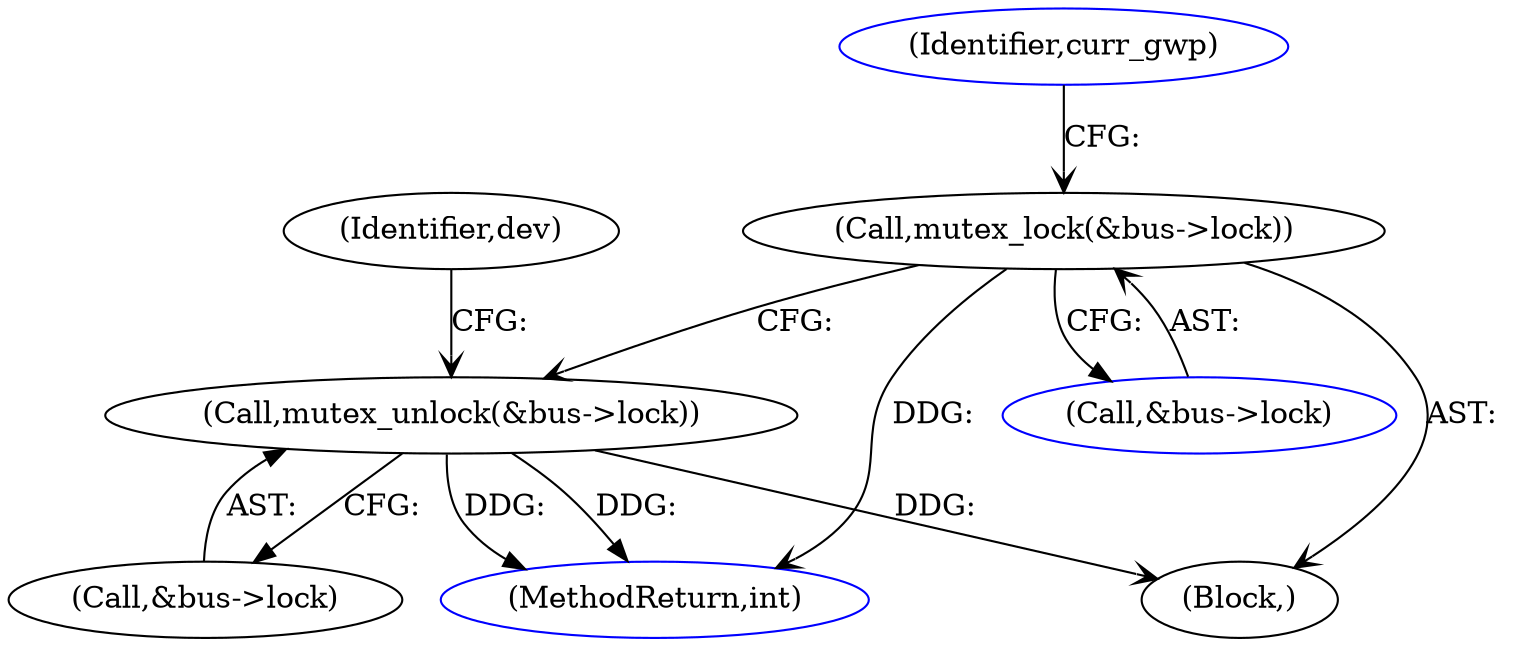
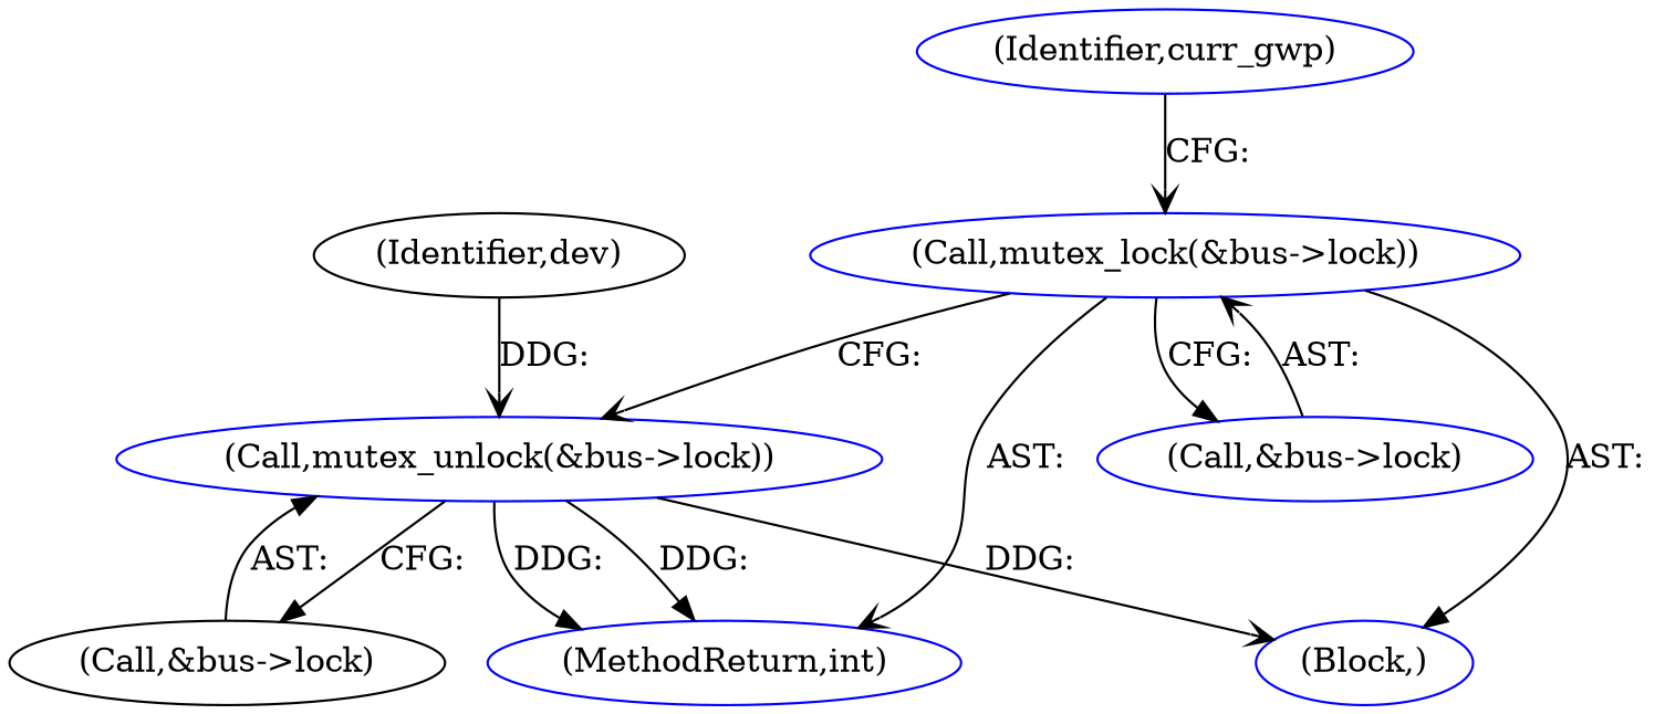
  digraph {
    node [color=blue]
    edge [arrowhead=vee]
-   n1 [color=black label="(Call,mutex_unlock(&bus->lock))"]
+   n1 [label="(Call,mutex_unlock(&bus->lock))"]
    n2 [label="(MethodReturn,int)"]
    n3 [color=black label="(Call,&bus->lock)"]
-   n4 [color=black label="(Block,)"]
-   n5 [color=black label="(Call,mutex_lock(&bus->lock))"]
+   n4 [label="(Block,)"]
+   n5 [label="(Call,mutex_lock(&bus->lock))"]
    n6 [label="(Call,&bus->lock)"]
    n7 [color=black label="(Identifier,dev)"]
    n8 [label="(Identifier,curr_gwp)"]
    n1 -> n2 [arrowhead=normal label="DDG: "]
    n1 -> n2 [arrowhead=normal label="DDG: "]
    n1 -> n3 [arrowhead=normal label="CFG: "]
    n1 -> n4 [label="DDG: "]
    n3 -> n1 [arrowhead=normal label="AST: "]
    n5 -> n1 [label="CFG: "]
-   n5 -> n2 [label="DDG: "]
-   n5 -> n4 [label="AST: "]
+   n5 -> n2 [label="AST: "]
+   n5 -> n4 [arrowhead=normal label="AST: "]
    n5 -> n6 [arrowhead=normal label="CFG: "]
    n6 -> n5 [label="AST: "]
-   n7 -> n1 [label="CFG: "]
+   n7 -> n1 [label="DDG: "]
    n8 -> n5 [label="CFG: "]
  }
